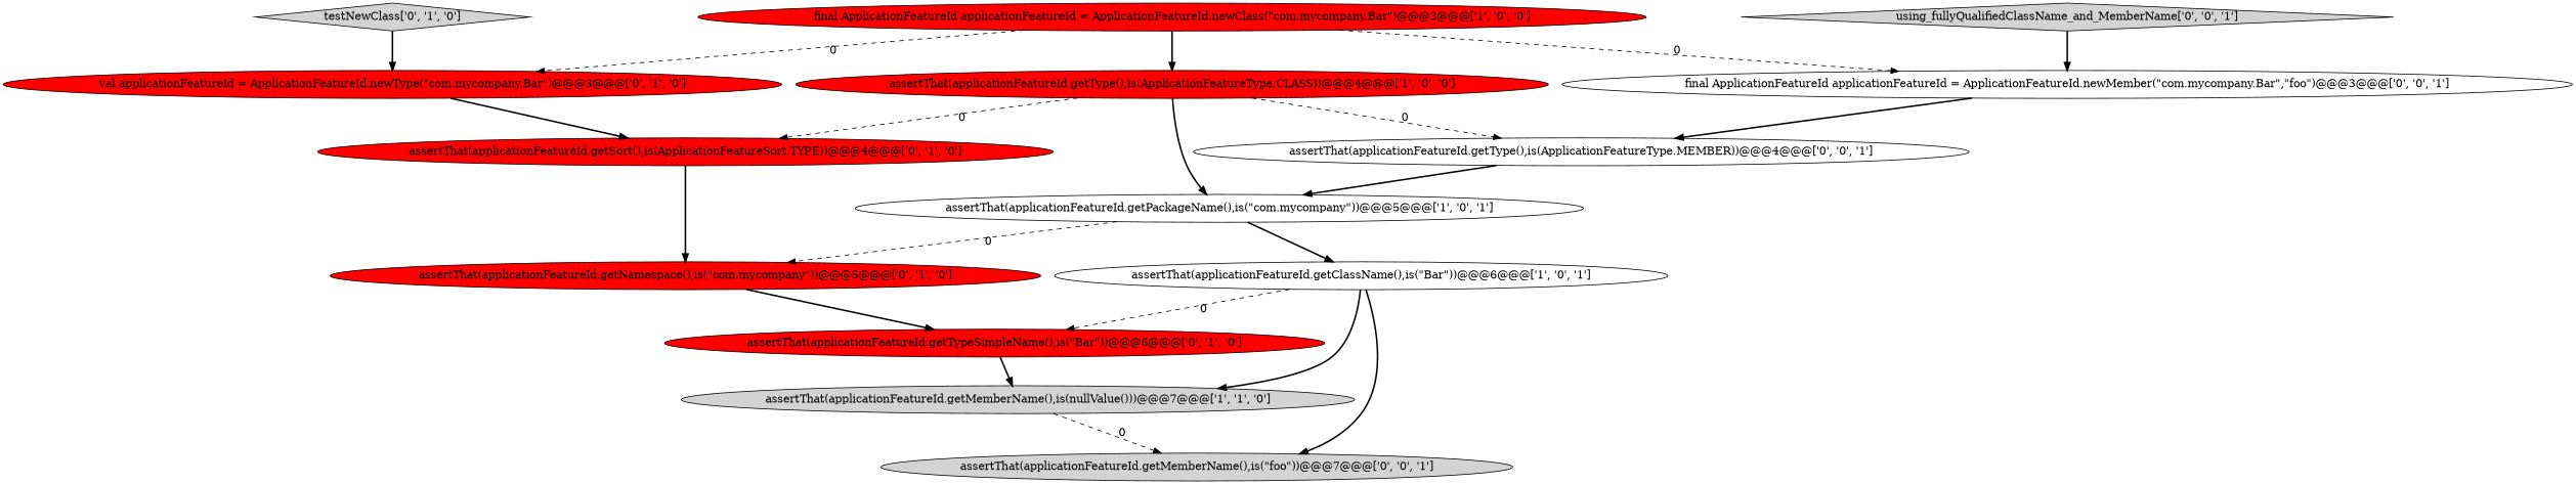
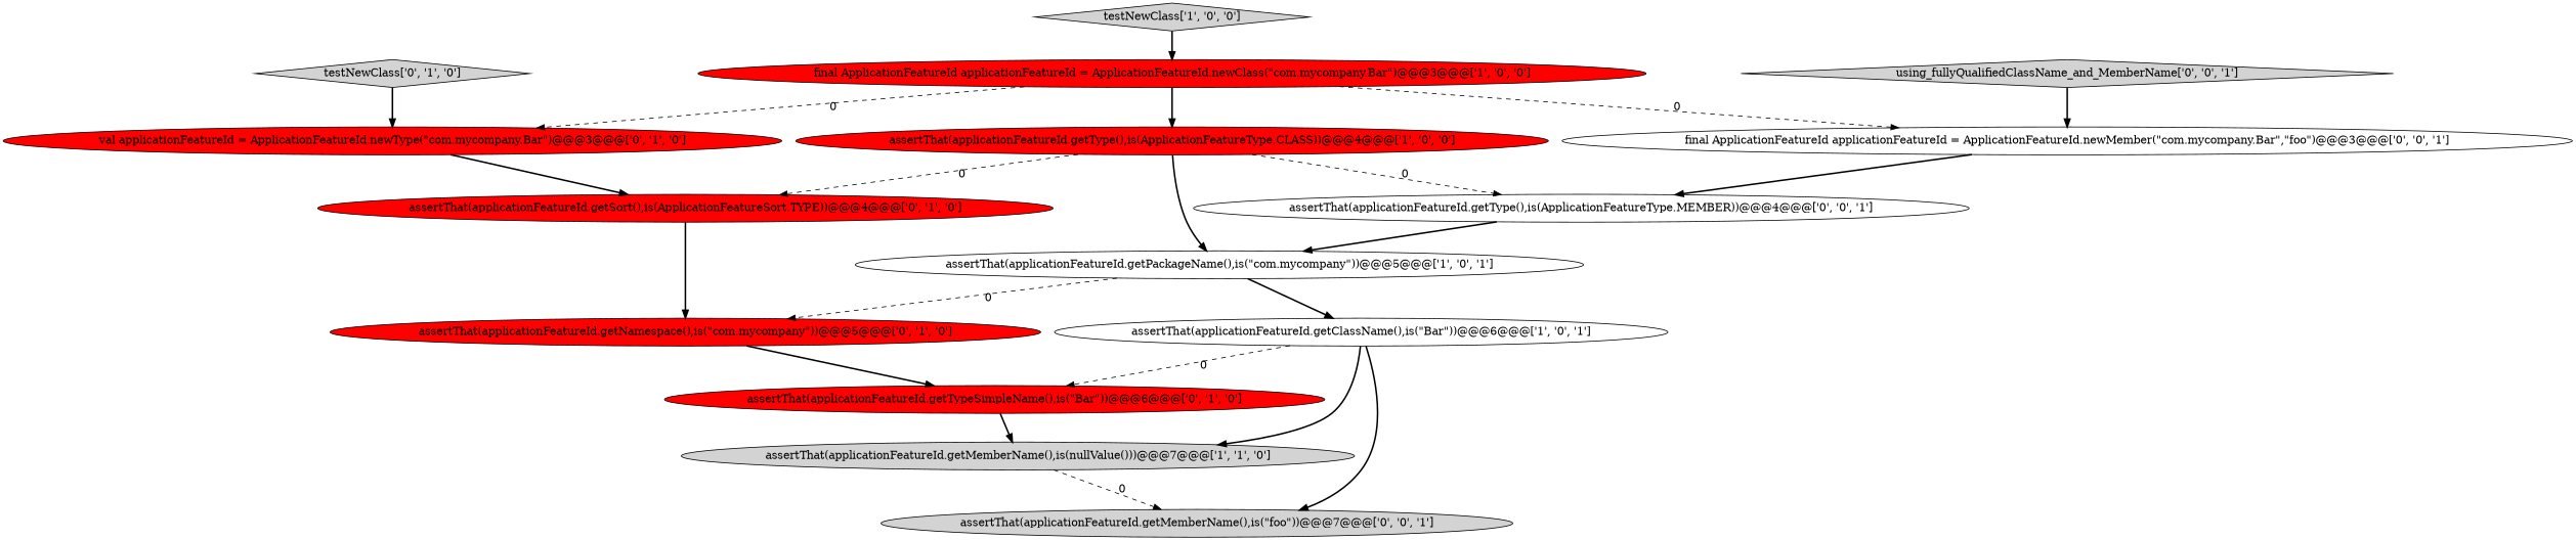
  digraph {
    node [fillcolor=red shape=ellipse style=filled]
    edge [style=bold]
    n1 [label="assertThat(applicationFeatureId.getType(),is(ApplicationFeatureType.CLASS))@@@4@@@['1', '0', '0']"]
    n2 [label="assertThat(applicationFeatureId.getSort(),is(ApplicationFeatureSort.TYPE))@@@4@@@['0', '1', '0']"]
    n3 [fillcolor=white label="assertThat(applicationFeatureId.getPackageName(),is(\"com.mycompany\"))@@@5@@@['1', '0', '1']"]
    n4 [fillcolor=white label="assertThat(applicationFeatureId.getType(),is(ApplicationFeatureType.MEMBER))@@@4@@@['0', '0', '1']"]
    n5 [label="final ApplicationFeatureId applicationFeatureId = ApplicationFeatureId.newClass(\"com.mycompany.Bar\")@@@3@@@['1', '0', '0']"]
    n6 [label="val applicationFeatureId = ApplicationFeatureId.newType(\"com.mycompany.Bar\")@@@3@@@['0', '1', '0']"]
    n7 [fillcolor=white label="final ApplicationFeatureId applicationFeatureId = ApplicationFeatureId.newMember(\"com.mycompany.Bar\",\"foo\")@@@3@@@['0', '0', '1']"]
    n8 [label="assertThat(applicationFeatureId.getNamespace(),is(\"com.mycompany\"))@@@5@@@['0', '1', '0']"]
    n9 [fillcolor=lightgray label="using_fullyQualifiedClassName_and_MemberName['0', '0', '1']" shape=diamond]
    n10 [fillcolor=lightgray label="testNewClass['0', '1', '0']" shape=diamond]
    n11 [fillcolor=white label="assertThat(applicationFeatureId.getClassName(),is(\"Bar\"))@@@6@@@['1', '0', '1']"]
    n12 [label="assertThat(applicationFeatureId.getTypeSimpleName(),is(\"Bar\"))@@@6@@@['0', '1', '0']"]
    n13 [fillcolor=lightgray label="assertThat(applicationFeatureId.getMemberName(),is(nullValue()))@@@7@@@['1', '1', '0']"]
    n14 [fillcolor=lightgray label="assertThat(applicationFeatureId.getMemberName(),is(\"foo\"))@@@7@@@['0', '0', '1']"]
+   n15 [fillcolor=lightgray label="testNewClass['1', '0', '0']" shape=diamond]
    n1 -> n2 [label=0 style=dashed]
    n1 -> n3
    n1 -> n4 [label=0 style=dashed]
    n2 -> n8
    n3 -> n8 [label=0 style=dashed]
    n3 -> n11
    n4 -> n3
    n5 -> n1
    n5 -> n6 [label=0 style=dashed]
    n5 -> n7 [label=0 style=dashed]
    n6 -> n2
    n7 -> n4
    n8 -> n12
    n9 -> n7
    n10 -> n6
    n11 -> n12 [label=0 style=dashed]
    n11 -> n13
    n11 -> n14
    n12 -> n13
    n13 -> n14 [label=0 style=dashed]
+   n15 -> n5
  }
